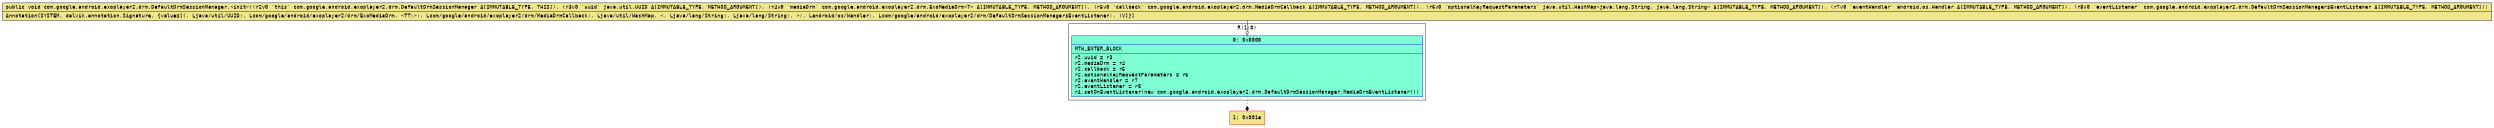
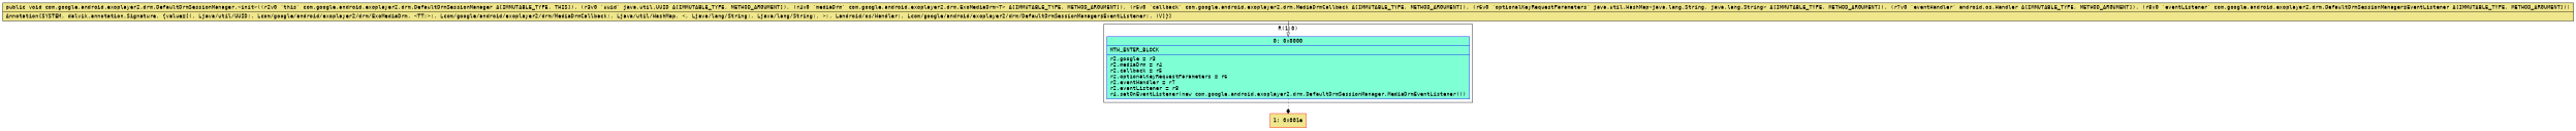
  digraph {
    fontname="DejaVu Sans Mono"
    node [shape=record style=filled fillcolor=khaki fontname="DejaVu Sans Mono"]
    edge [fontname="DejaVu Sans Mono"]
-   n1 [color=blue label="{0\:\ 0x0000|MTH_ENTER_BLOCK\l|r2.uuid = r3\lr2.mediaDrm = r4\lr2.callback = r5\lr2.optionalKeyRequestParameters = r6\lr2.eventHandler = r7\lr2.eventListener = r8\lr4.setOnEventListener(new com.google.android.exoplayer2.drm.DefaultDrmSessionManager.MediaDrmEventListener())\l}" fillcolor=aquamarine]
+   n1 [color=blue label="{0\:\ 0x0000|MTH_ENTER_BLOCK\l|r2.google = r3\lr2.mediaDrm = r4\lr2.callback = r5\lr2.optionalKeyRequestParameters = r6\lr2.eventHandler = r7\lr2.eventListener = r8\lr4.setOnEventListener(new com.google.android.exoplayer2.drm.DefaultDrmSessionManager.MediaDrmEventListener())\l}" fillcolor=aquamarine]
    n2 [color=red label="{1\:\ 0x001e}"]
    n3 [label="{public void com.google.android.exoplayer2.drm.DefaultDrmSessionManager.\<init\>((r2v0 'this' com.google.android.exoplayer2.drm.DefaultDrmSessionManager A[IMMUTABLE_TYPE, THIS]), (r3v0 'uuid' java.util.UUID A[IMMUTABLE_TYPE, METHOD_ARGUMENT]), (r4v0 'mediaDrm' com.google.android.exoplayer2.drm.ExoMediaDrm\<T\> A[IMMUTABLE_TYPE, METHOD_ARGUMENT]), (r5v0 'callback' com.google.android.exoplayer2.drm.MediaDrmCallback A[IMMUTABLE_TYPE, METHOD_ARGUMENT]), (r6v0 'optionalKeyRequestParameters' java.util.HashMap\<java.lang.String, java.lang.String\> A[IMMUTABLE_TYPE, METHOD_ARGUMENT]), (r7v0 'eventHandler' android.os.Handler A[IMMUTABLE_TYPE, METHOD_ARGUMENT]), (r8v0 'eventListener' com.google.android.exoplayer2.drm.DefaultDrmSessionManager$EventListener A[IMMUTABLE_TYPE, METHOD_ARGUMENT]))  | Annotation[SYSTEM, dalvik.annotation.Signature, \{value=[(, Ljava\/util\/UUID;, Lcom\/google\/android\/exoplayer2\/drm\/ExoMediaDrm, \<TT;\>;, Lcom\/google\/android\/exoplayer2\/drm\/MediaDrmCallback;, Ljava\/util\/HashMap, \<, Ljava\/lang\/String;, Ljava\/lang\/String;, \>;, Landroid\/os\/Handler;, Lcom\/google\/android\/exoplayer2\/drm\/DefaultDrmSessionManager$EventListener;, )V]\}]\l}"]
    subgraph cluster_1 {
      label="R(1:0)"
      n1
    }
    n1 -> n2 [style=dotted arrowhead=diamond]
    n3 -> n1 [style=solid arrowhead=onormal]
  }
